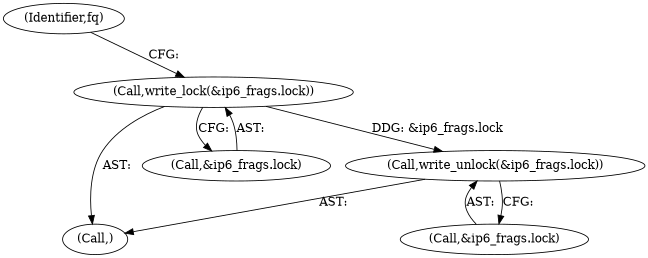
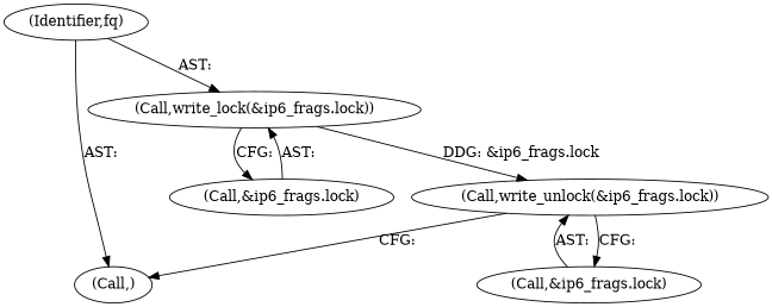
  digraph {
    n1 [label="(Call,write_unlock(&ip6_frags.lock))"]
    n2 [label="(Call,)"]
    n3 [label="(Call,&ip6_frags.lock)"]
    n4 [label="(Call,write_lock(&ip6_frags.lock))"]
    n5 [label="(Call,&ip6_frags.lock)"]
    n6 [label="(Identifier,fq)"]
-   n1 -> n2 [label="AST: "]
+   n1 -> n2 [label="CFG: "]
    n1 -> n3 [label="CFG: "]
    n3 -> n1 [label="AST: "]
    n4 -> n1 [label="DDG: &ip6_frags.lock"]
-   n4 -> n2 [label="AST: "]
+   n6 -> n2 [label="AST: "]
    n4 -> n5 [label="CFG: "]
    n5 -> n4 [label="AST: "]
-   n6 -> n4 [label="CFG: "]
+   n6 -> n4 [label="AST: "]
  }
